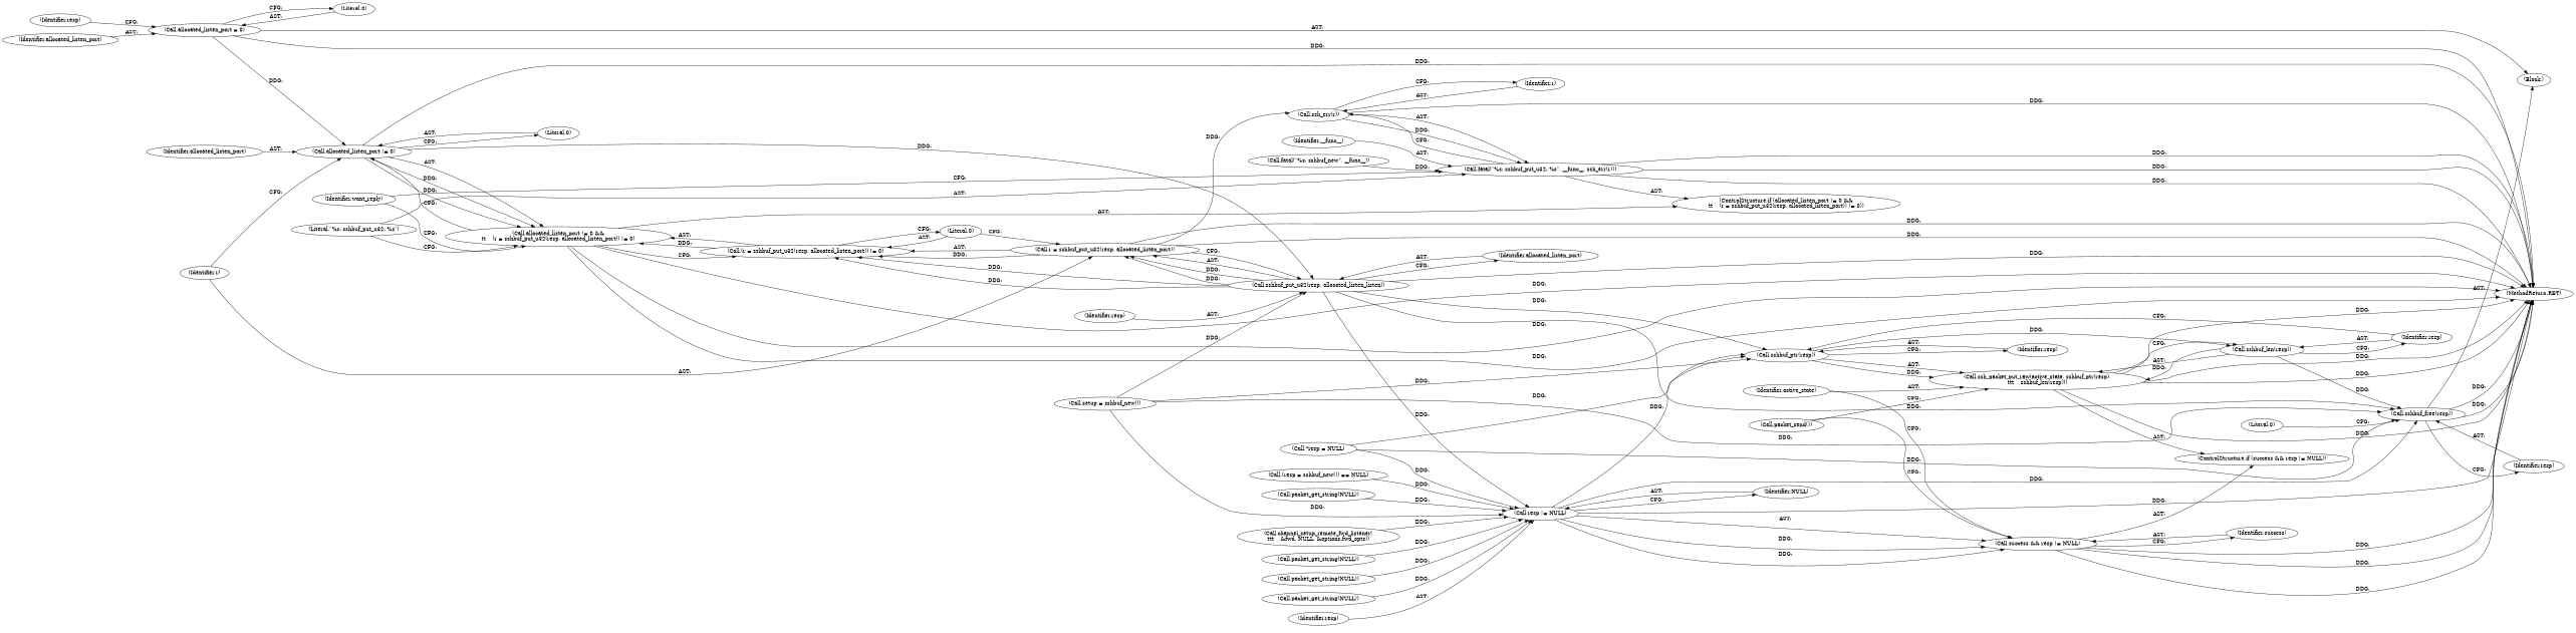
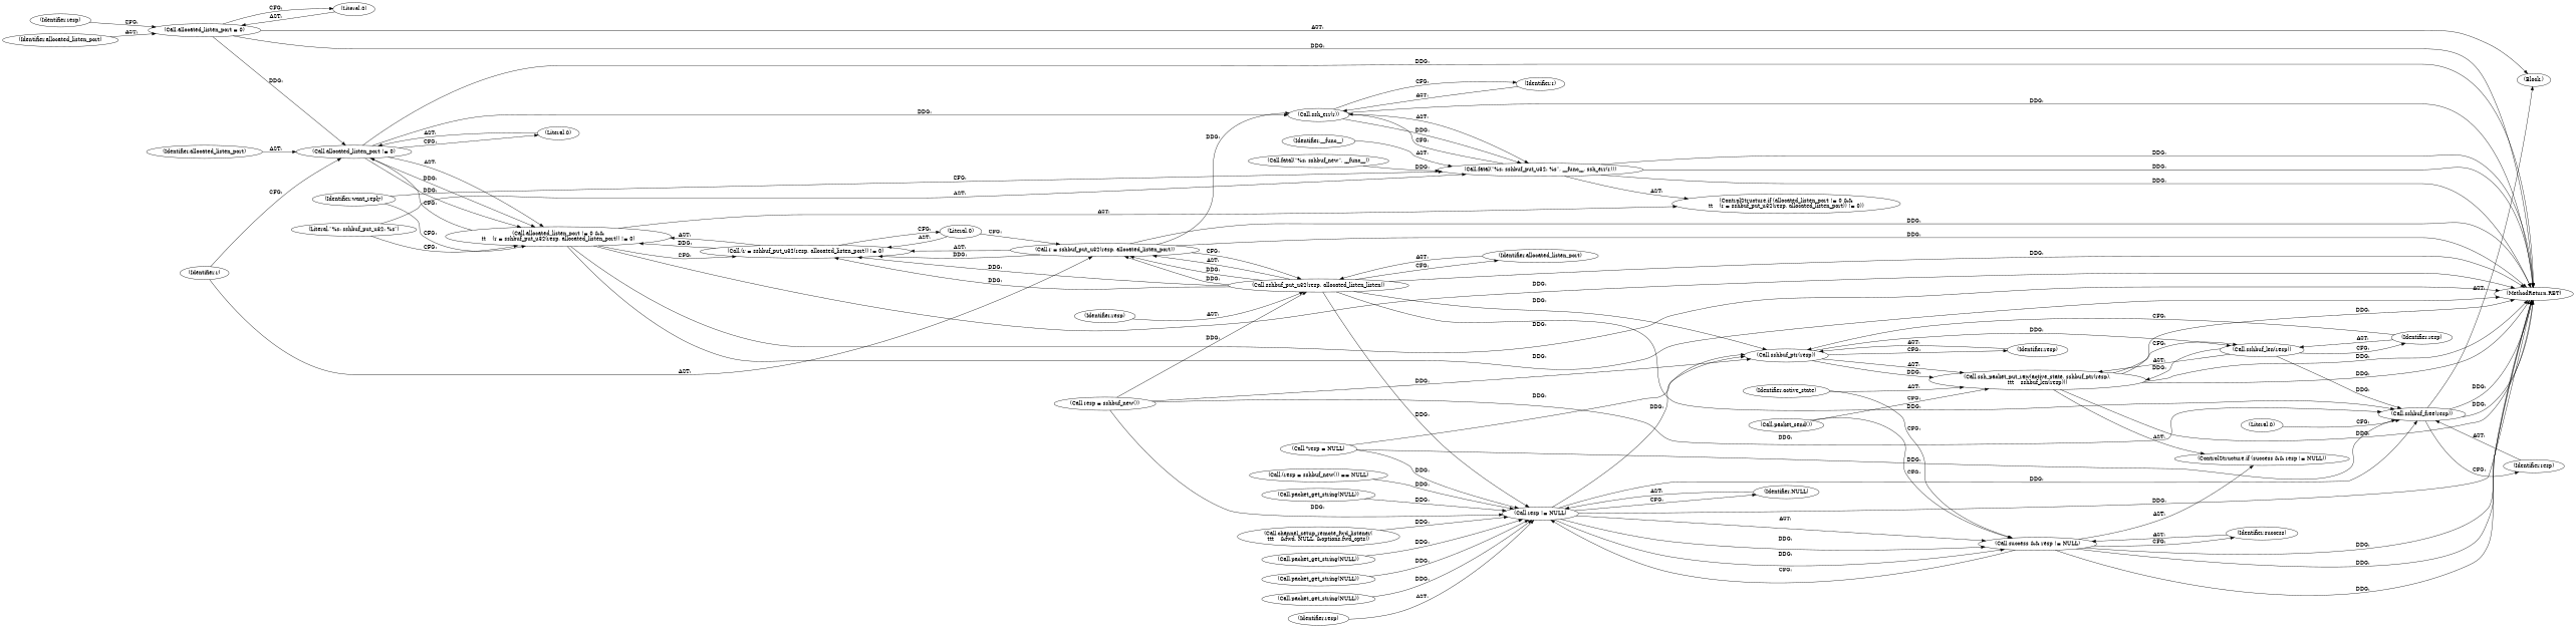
  digraph {
    rankdir=LR
    n1 [label="(Call,allocated_listen_port != 0)"]
    n2 [label="(Call,allocated_listen_port != 0 &&\n\t\t    (r = sshbuf_put_u32(resp, allocated_listen_port)) != 0)"]
    n3 [label="(Call,sshbuf_put_u32(resp, allocated_listen_listen))"]
    n4 [label="(MethodReturn,RET)"]
    n5 [label="(Literal,0)"]
    n6 [label="(Call,(r = sshbuf_put_u32(resp, allocated_listen_port)) != 0)"]
    n7 [label="(ControlStructure,if (allocated_listen_port != 0 &&\n\t\t    (r = sshbuf_put_u32(resp, allocated_listen_port)) != 0))"]
    n8 [label="(Call,r = sshbuf_put_u32(resp, allocated_listen_port))"]
    n9 [label="(Call,resp != NULL)"]
    n10 [label="(Call,sshbuf_ptr(resp))"]
    n11 [label="(Call,sshbuf_free(resp))"]
    n12 [label="(Identifier,allocated_listen_port)"]
    n13 [label="(Call,allocated_listen_port = 0)"]
    n14 [label="(Literal,0)"]
    n15 [label="(Block,)"]
    n16 [label="(Literal,0)"]
    n17 [label="(Call,ssh_err(r))"]
    n18 [label="(Call,success && resp != NULL)"]
    n19 [label="(Identifier,NULL)"]
    n20 [label="(Call,ssh_packet_put_raw(active_state, sshbuf_ptr(resp),\n\t\t\t    sshbuf_len(resp)))"]
    n21 [label="(Call,sshbuf_len(resp))"]
    n22 [label="(Identifier,resp)"]
    n23 [label="(Identifier,resp)"]
    n24 [label="(Call,fatal(\"%s: sshbuf_put_u32: %s\", __func__, ssh_err(r)))"]
    n25 [label="(Identifier,r)"]
    n26 [label="(ControlStructure,if (success && resp != NULL))"]
    n27 [label="(Identifier,success)"]
    n28 [label="(Identifier,resp)"]
    n29 [label="(Call,fatal(\"%s: sshbuf_new\", __func__))"]
    n30 [label="(Call,packet_get_string(NULL))"]
    n31 [label="(Identifier,resp)"]
    n32 [label="(Identifier,active_state)"]
    n33 [label="(Identifier,r)"]
    n34 [label="(Identifier,resp)"]
    n35 [label="(Literal,0)"]
    n36 [label="(Call,packet_send())"]
    n37 [label="(Identifier,resp)"]
    n38 [label="(Identifier,allocated_listen_port)"]
    n39 [label="(Identifier,allocated_listen_port)"]
-   n40 [label="(Call,setup = sshbuf_new())"]
+   n40 [label="(Call,resp = sshbuf_new())"]
    n41 [label="(Identifier,__func__)"]
    n42 [label="(Call,(resp = sshbuf_new()) == NULL)"]
    n43 [label="(Call,packet_get_string(NULL))"]
    n44 [label="(Call,channel_setup_remote_fwd_listener(\n\t\t\t    &fwd, NULL, &options.fwd_opts))"]
    n45 [label="(Call,packet_get_string(NULL))"]
    n46 [label="(Literal,\"%s: sshbuf_put_u32: %s\")"]
    n47 [label="(Identifier,want_reply)"]
    n48 [label="(Call,packet_get_string(NULL))"]
    n49 [label="(Call,*resp = NULL)"]
    n1 -> n2 [label="AST: "]
    n1 -> n2 [label="DDG: "]
    n1 -> n2 [label="DDG: "]
-   n1 -> n3 [label="DDG: "]
+   n1 -> n17 [label="DDG: "]
    n1 -> n4 [label="DDG: "]
    n1 -> n5 [label="CFG: "]
    n2 -> n1 [label="CFG: "]
    n2 -> n4 [label="DDG: "]
    n2 -> n4 [label="DDG: "]
    n2 -> n4 [label="DDG: "]
    n2 -> n6 [label="CFG: "]
    n2 -> n7 [label="AST: "]
    n3 -> n4 [label="DDG: "]
    n3 -> n6 [label="DDG: "]
    n3 -> n6 [label="DDG: "]
    n3 -> n8 [label="AST: "]
    n3 -> n8 [label="DDG: "]
    n3 -> n8 [label="DDG: "]
    n3 -> n9 [label="DDG: "]
    n3 -> n10 [label="DDG: "]
    n3 -> n11 [label="DDG: "]
    n3 -> n12 [label="CFG: "]
    n5 -> n1 [label="AST: "]
    n6 -> n2 [label="AST: "]
    n6 -> n2 [label="DDG: "]
    n6 -> n16 [label="CFG: "]
    n8 -> n3 [label="CFG: "]
    n8 -> n4 [label="DDG: "]
    n8 -> n4 [label="DDG: "]
    n8 -> n6 [label="AST: "]
    n8 -> n6 [label="DDG: "]
    n8 -> n17 [label="DDG: "]
    n9 -> n4 [label="DDG: "]
    n9 -> n10 [label="DDG: "]
    n9 -> n11 [label="DDG: "]
    n9 -> n18 [label="AST: "]
    n9 -> n18 [label="DDG: "]
    n9 -> n18 [label="DDG: "]
    n9 -> n19 [label="CFG: "]
    n10 -> n20 [label="AST: "]
    n10 -> n20 [label="DDG: "]
    n10 -> n21 [label="DDG: "]
    n10 -> n22 [label="CFG: "]
    n11 -> n4 [label="DDG: "]
    n11 -> n4 [label="DDG: "]
    n11 -> n15 [label="AST: "]
    n11 -> n23 [label="CFG: "]
    n12 -> n3 [label="AST: "]
    n13 -> n1 [label="DDG: "]
    n13 -> n4 [label="DDG: "]
    n13 -> n14 [label="CFG: "]
    n13 -> n15 [label="AST: "]
    n14 -> n13 [label="AST: "]
    n16 -> n6 [label="AST: "]
    n16 -> n8 [label="CFG: "]
    n17 -> n4 [label="DDG: "]
    n17 -> n24 [label="AST: "]
    n17 -> n24 [label="DDG: "]
    n17 -> n25 [label="CFG: "]
    n18 -> n4 [label="DDG: "]
    n18 -> n4 [label="DDG: "]
    n18 -> n4 [label="DDG: "]
+   n18 -> n9 [label="CFG: "]
    n18 -> n26 [label="AST: "]
    n18 -> n27 [label="CFG: "]
    n19 -> n9 [label="AST: "]
    n20 -> n4 [label="DDG: "]
    n20 -> n4 [label="DDG: "]
    n20 -> n4 [label="DDG: "]
    n20 -> n4 [label="DDG: "]
    n20 -> n21 [label="CFG: "]
    n20 -> n26 [label="AST: "]
    n21 -> n11 [label="DDG: "]
    n21 -> n20 [label="AST: "]
    n21 -> n20 [label="DDG: "]
    n21 -> n28 [label="CFG: "]
    n22 -> n10 [label="AST: "]
    n23 -> n11 [label="AST: "]
    n24 -> n4 [label="DDG: "]
    n24 -> n4 [label="DDG: "]
    n24 -> n4 [label="DDG: "]
    n24 -> n7 [label="AST: "]
    n24 -> n17 [label="CFG: "]
    n25 -> n17 [label="AST: "]
    n27 -> n18 [label="AST: "]
    n28 -> n10 [label="CFG: "]
    n28 -> n21 [label="AST: "]
    n29 -> n24 [label="DDG: "]
    n30 -> n9 [label="DDG: "]
    n31 -> n3 [label="AST: "]
    n32 -> n18 [label="CFG: "]
    n32 -> n20 [label="AST: "]
    n33 -> n1 [label="CFG: "]
    n33 -> n8 [label="AST: "]
    n34 -> n9 [label="AST: "]
    n35 -> n11 [label="CFG: "]
    n36 -> n18 [label="CFG: "]
    n36 -> n20 [label="CFG: "]
    n37 -> n13 [label="CFG: "]
    n38 -> n13 [label="AST: "]
    n39 -> n1 [label="AST: "]
    n40 -> n3 [label="DDG: "]
    n40 -> n9 [label="DDG: "]
    n40 -> n10 [label="DDG: "]
    n40 -> n11 [label="DDG: "]
    n41 -> n24 [label="AST: "]
    n42 -> n9 [label="DDG: "]
    n43 -> n9 [label="DDG: "]
    n44 -> n9 [label="DDG: "]
    n45 -> n9 [label="DDG: "]
    n46 -> n2 [label="CFG: "]
    n46 -> n24 [label="AST: "]
    n47 -> n2 [label="CFG: "]
    n47 -> n24 [label="CFG: "]
    n48 -> n9 [label="DDG: "]
    n49 -> n9 [label="DDG: "]
    n49 -> n10 [label="DDG: "]
    n49 -> n11 [label="DDG: "]
  }
